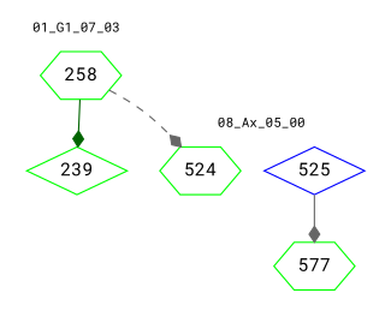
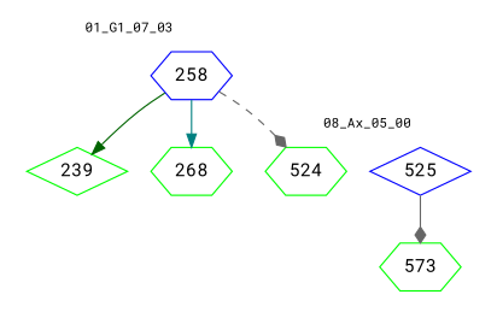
  digraph {
    fontname="Roboto Mono"
    node [color=green fontname="Roboto Mono" shape=hexagon]
    edge [arrowhead=diamond color=gray40 fontname="Roboto Mono" style=solid]
    n1 [color=blue label=525 shape=diamond]
    n2 [label=524]
-   n3 [label=577]
-   n4 [label=258]
+   n3 [label=573]
+   n4 [color=blue label=258]
    n5 [label=239 shape=diamond]
+   n6 [label=268]
    subgraph cluster_1 {
      color=white
      fontsize=10
      label="08_Ax_05_00"
      n1
      n2
      n3
    }
    subgraph cluster_2 {
      color=white
      fontsize=10
      label="01_G1_07_03"
      n4
      n5
+     n6
    }
    n1 -> n3
    n4 -> n2 [style=dashed]
-   n4 -> n5 [color=darkgreen]
+   n4 -> n5 [arrowhead=normal color=darkgreen]
+   n4 -> n6 [arrowhead=normal color=teal]
  }
